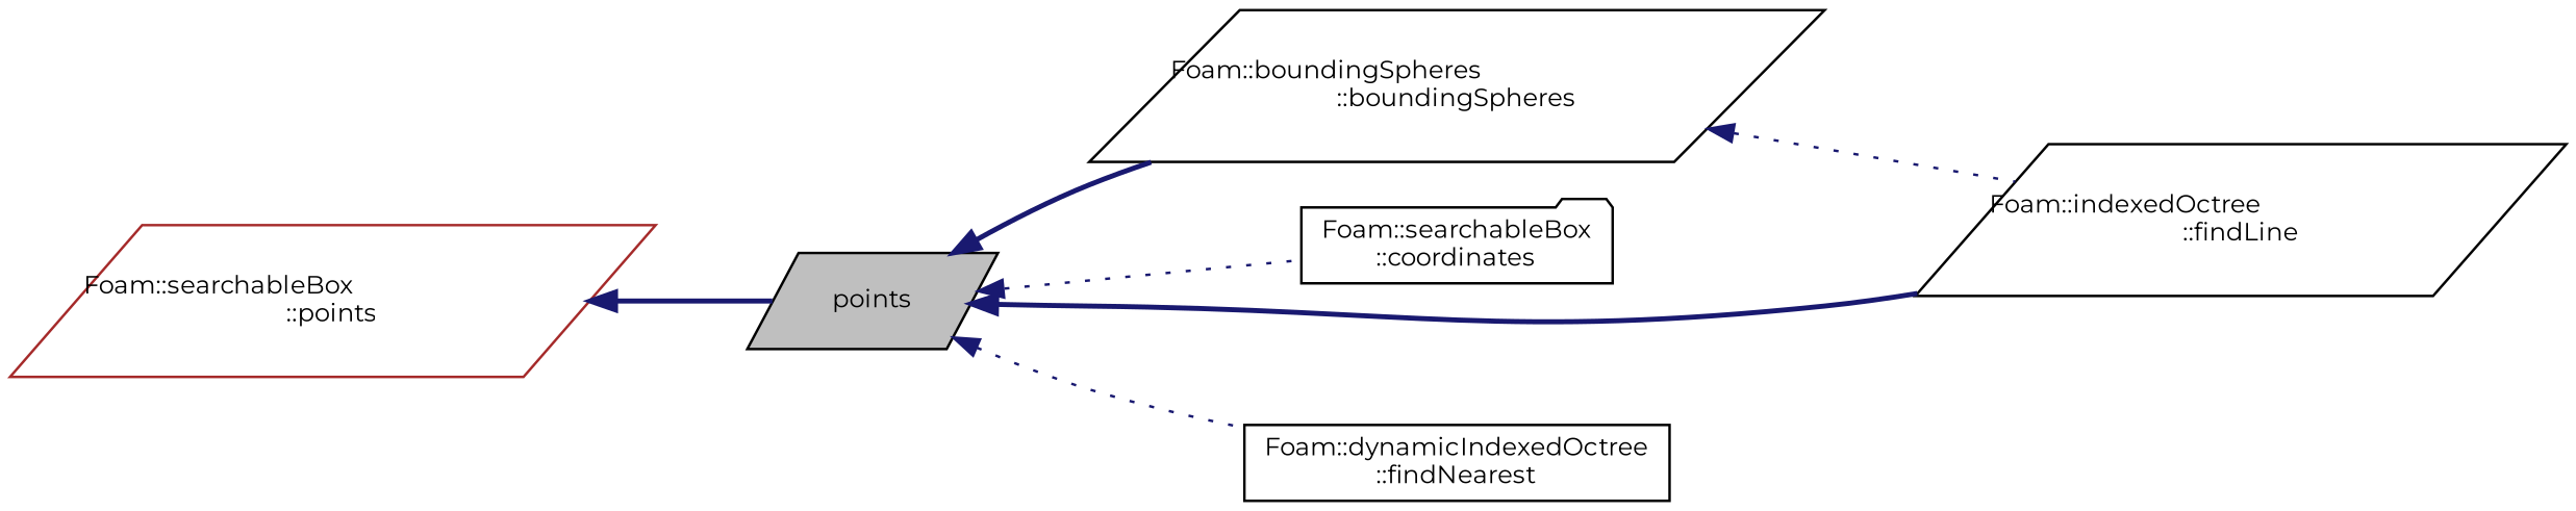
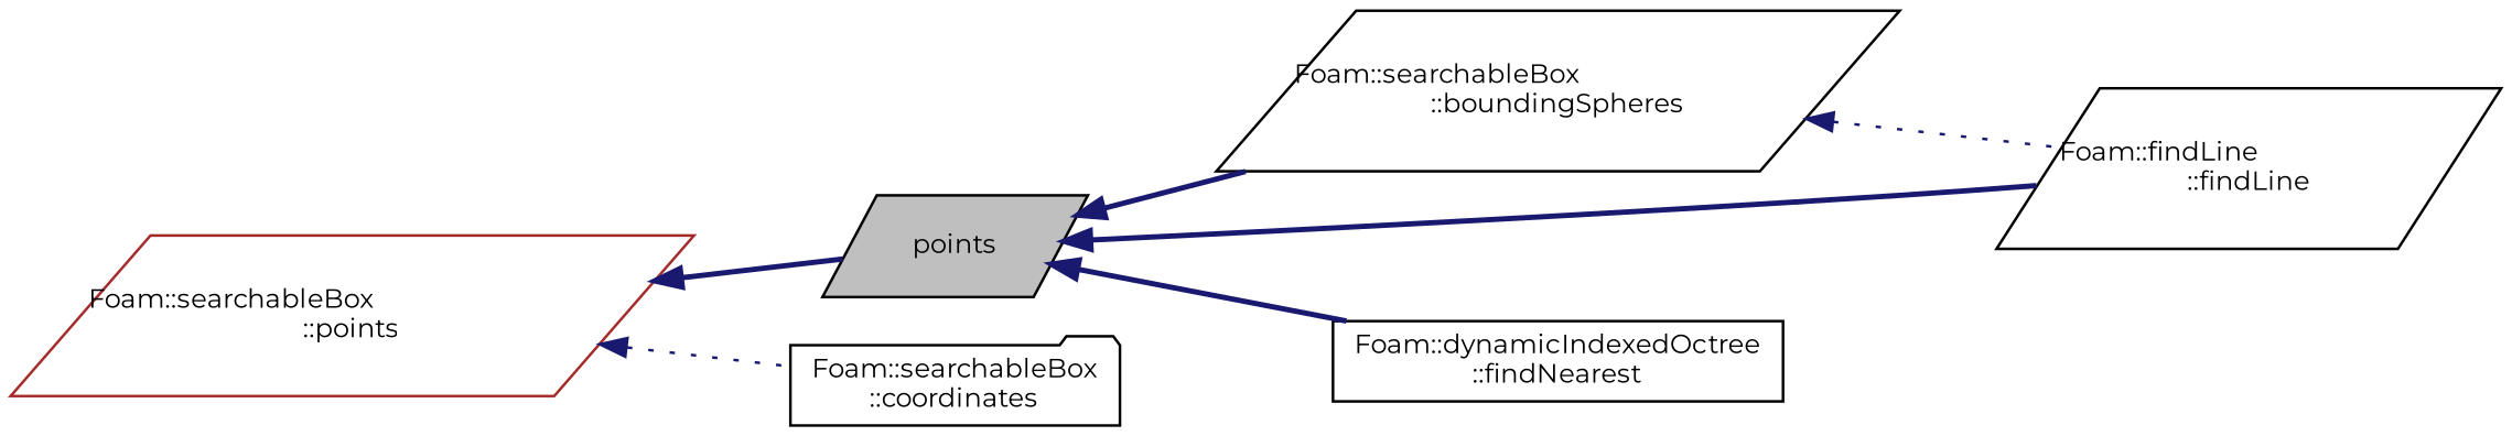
  digraph {
    fontname=Montserrat
    rankdir=LR
    node [color=black fontname=Montserrat fontsize=10 shape=parallelogram]
    edge [color=midnightblue dir=back fontname=Montserrat fontsize=10 labelfontname=Helvetica labelfontsize=10 style=bold]
    n1 [fillcolor=grey75 fontcolor=black height=0.2 label=points style=filled width=0.4]
-   n2 [height=0.2 label="Foam::boundingSpheres\l::boundingSpheres" width=0.4]
+   n2 [height=0.2 label="Foam::searchableBox\l::boundingSpheres" width=0.4]
    n3 [height=0.2 label="Foam::searchableBox\l::coordinates" shape=folder width=0.4]
-   n4 [height=0.2 label="Foam::indexedOctree\l::findLine" width=0.4]
+   n4 [height=0.2 label="Foam::findLine\l::findLine" width=0.4]
    n5 [height=0.2 label="Foam::dynamicIndexedOctree\l::findNearest" shape=box width=0.4]
    n6 [color=brown height=0.2 label="Foam::searchableBox\l::points" width=0.4]
    n1 -> n2
-   n1 -> n3 [style=dotted]
+   n6 -> n3 [style=dotted]
    n1 -> n4
-   n1 -> n5 [style=dotted]
+   n1 -> n5
    n2 -> n4 [style=dotted]
    n6 -> n1
  }
